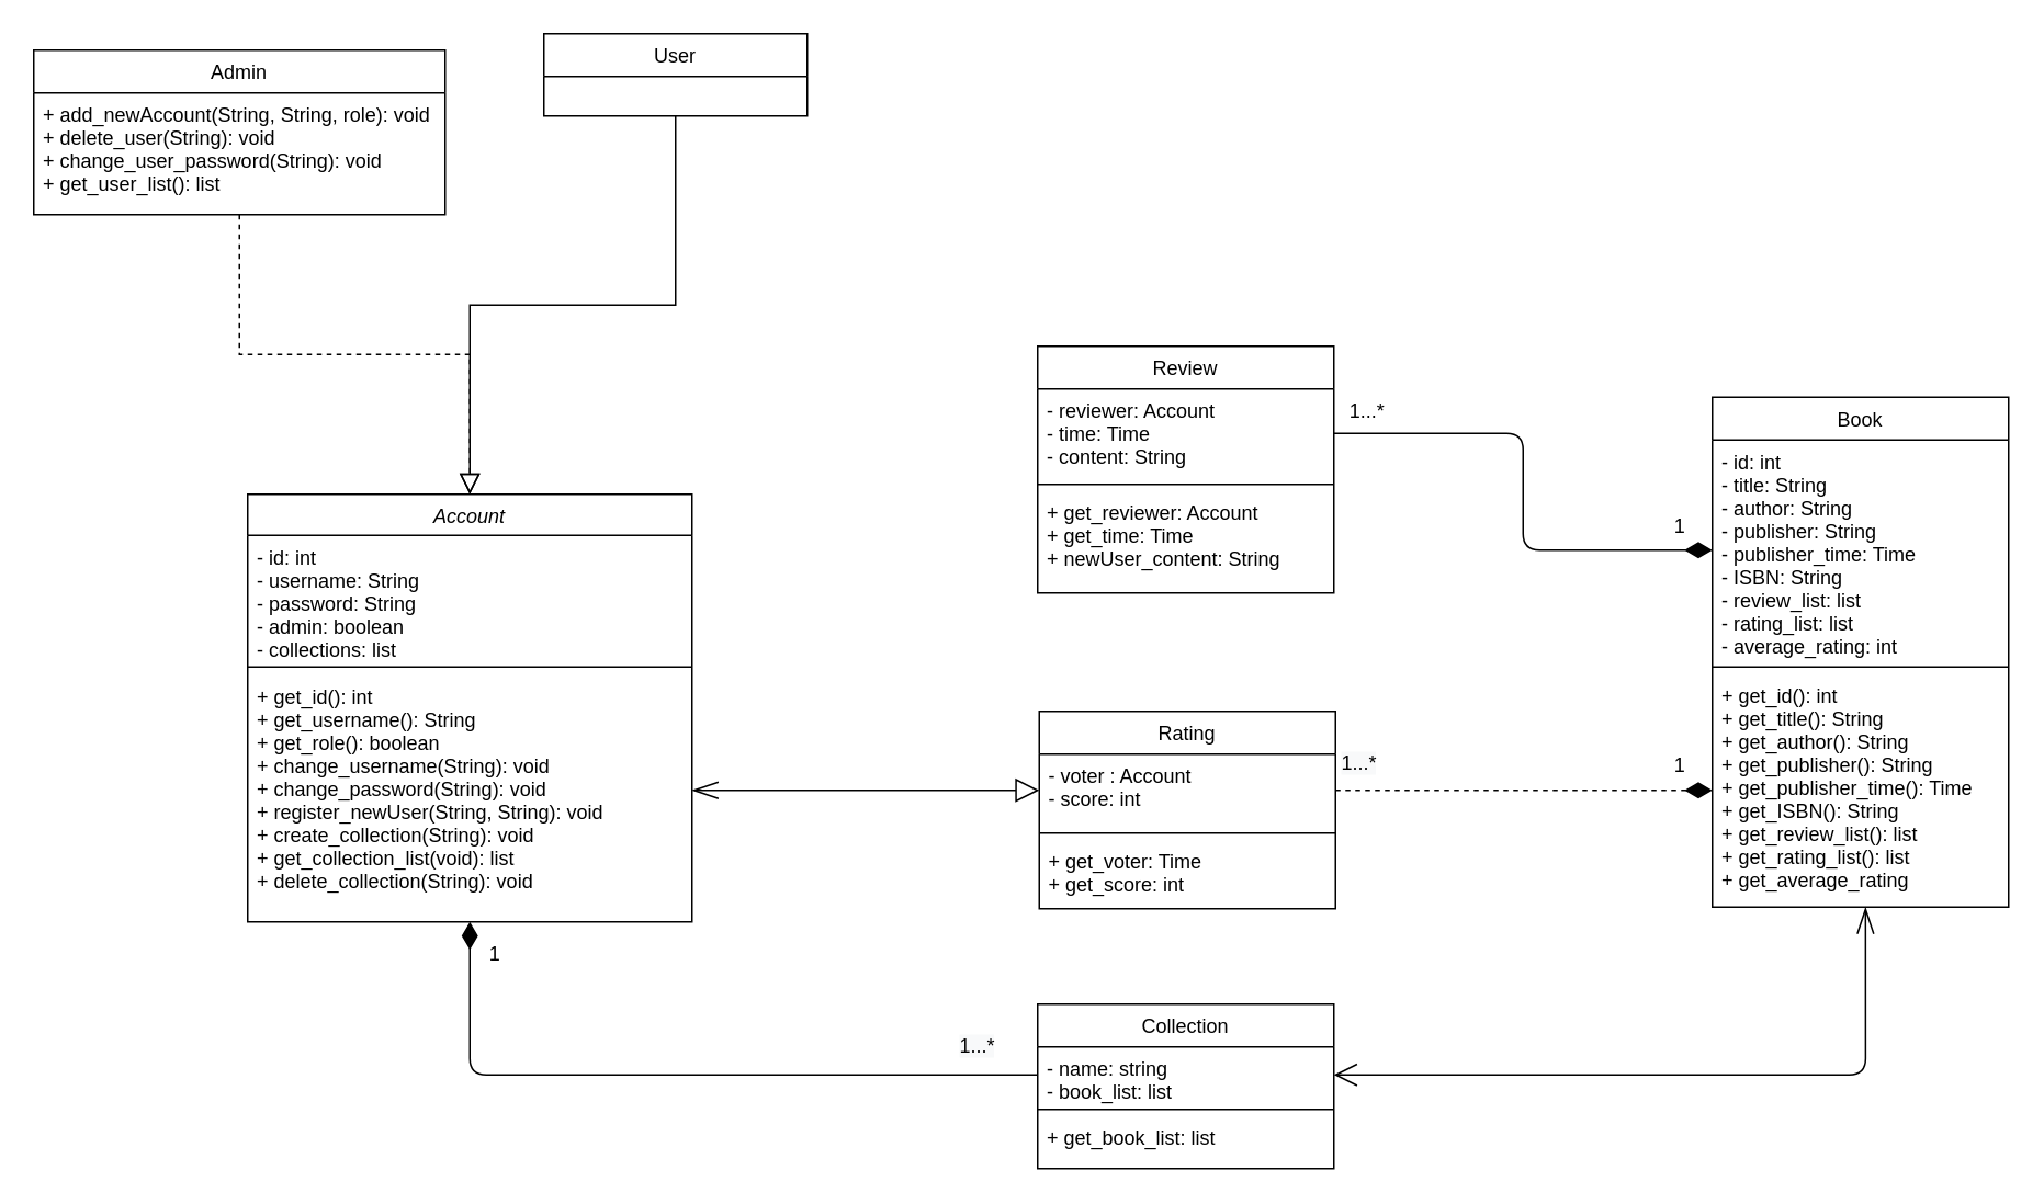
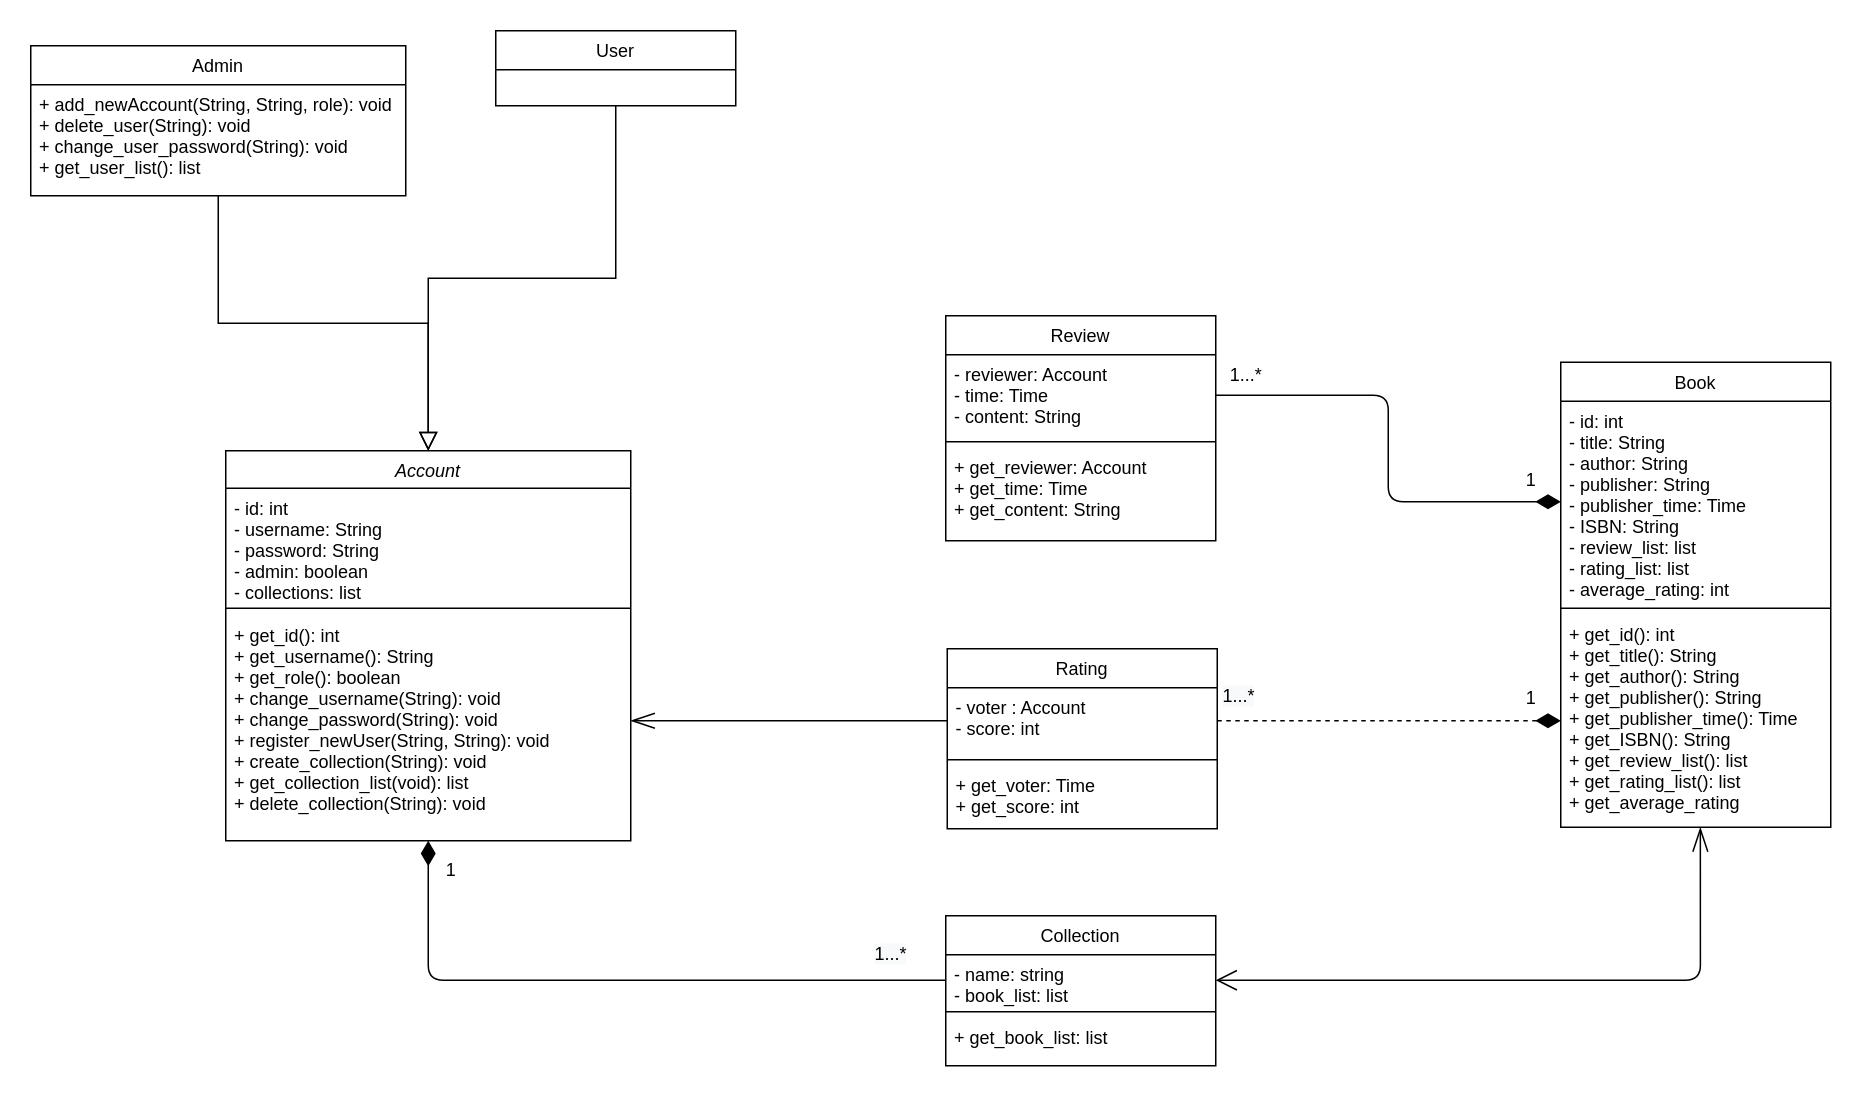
  <mxCell id="0" />
  <mxCell id="1" parent="0" />
- <mxCell id="2" value="" style="endArrow=block;endSize=10;endFill=0;shadow=0;strokeWidth=1;rounded=0;edgeStyle=elbowEdgeStyle;elbow=vertical;dashed=1;" parent="1" source="16" target="10" edge="1"><mxGeometry width="160" relative="1" as="geometry"><mxPoint x="130" y="463" as="sourcePoint" /><mxPoint x="130" y="463" as="targetPoint" /></mxGeometry></mxCell>
+ <mxCell id="2" value="" style="endArrow=block;endSize=10;endFill=0;shadow=0;strokeWidth=1;rounded=0;edgeStyle=elbowEdgeStyle;elbow=vertical;" parent="1" source="16" target="10" edge="1"><mxGeometry width="160" relative="1" as="geometry"><mxPoint x="130" y="463" as="sourcePoint" /><mxPoint x="130" y="463" as="targetPoint" /></mxGeometry></mxCell>
  <mxCell id="3" value="" style="endArrow=block;endSize=10;endFill=0;shadow=0;strokeWidth=1;rounded=0;edgeStyle=elbowEdgeStyle;elbow=vertical;" parent="1" source="15" target="10" edge="1"><mxGeometry width="160" relative="1" as="geometry"><mxPoint x="140" y="633" as="sourcePoint" /><mxPoint x="240" y="531" as="targetPoint" /></mxGeometry></mxCell>
  <mxCell id="4" value="" style="endArrow=none;html=1;endSize=12;startArrow=diamondThin;startSize=14;startFill=1;edgeStyle=orthogonalEdgeStyle;align=left;verticalAlign=bottom;exitX=0;exitY=0.5;exitDx=0;exitDy=0;entryX=1;entryY=0.5;entryDx=0;entryDy=0;endFill=0;" edge="1" parent="1" source="32" target="7"><mxGeometry x="-1" y="3" relative="1" as="geometry"><mxPoint x="890" y="370" as="sourcePoint" /><mxPoint x="920" y="250" as="targetPoint" /></mxGeometry></mxCell>
  <mxCell id="5" value="" style="endArrow=none;html=1;endSize=12;startArrow=diamondThin;startSize=14;startFill=1;edgeStyle=orthogonalEdgeStyle;align=left;verticalAlign=bottom;exitX=0;exitY=0.5;exitDx=0;exitDy=0;entryX=1;entryY=0.5;entryDx=0;entryDy=0;endFill=0;dashed=1;" edge="1" parent="1" source="34" target="28"><mxGeometry x="-1" y="3" relative="1" as="geometry"><mxPoint x="1000" y="303" as="sourcePoint" /><mxPoint x="830" y="273" as="targetPoint" /></mxGeometry></mxCell>
  <mxCell id="6" value="Review" style="swimlane;fontStyle=0;align=center;verticalAlign=top;childLayout=stackLayout;horizontal=1;startSize=26;horizontalStack=0;resizeParent=1;resizeLast=0;collapsible=1;marginBottom=0;rounded=0;shadow=0;strokeWidth=1;" vertex="1" parent="1"><mxGeometry x="630" y="210" width="180" height="150" as="geometry"><mxRectangle x="550" y="140" width="160" height="26" as="alternateBounds" /></mxGeometry></mxCell>
  <mxCell id="7" value="- reviewer: Account&#10;- time: Time&#10;- content: String" style="text;align=left;verticalAlign=top;spacingLeft=4;spacingRight=4;overflow=hidden;rotatable=0;points=[[0,0.5],[1,0.5]];portConstraint=eastwest;" vertex="1" parent="6"><mxGeometry y="26" width="180" height="54" as="geometry" /></mxCell>
  <mxCell id="8" value="" style="line;html=1;strokeWidth=1;align=left;verticalAlign=middle;spacingTop=-1;spacingLeft=3;spacingRight=3;rotatable=0;labelPosition=right;points=[];portConstraint=eastwest;" vertex="1" parent="6"><mxGeometry y="80" width="180" height="8" as="geometry" /></mxCell>
- <mxCell id="9" value="+ get_reviewer: Account&#10;+ get_time: Time&#10;+ newUser_content: String" style="text;align=left;verticalAlign=top;spacingLeft=4;spacingRight=4;overflow=hidden;rotatable=0;points=[[0,0.5],[1,0.5]];portConstraint=eastwest;" vertex="1" parent="6"><mxGeometry y="88" width="180" height="62" as="geometry" /></mxCell>
+ <mxCell id="9" value="+ get_reviewer: Account&#10;+ get_time: Time&#10;+ get_content: String" style="text;align=left;verticalAlign=top;spacingLeft=4;spacingRight=4;overflow=hidden;rotatable=0;points=[[0,0.5],[1,0.5]];portConstraint=eastwest;" vertex="1" parent="6"><mxGeometry y="88" width="180" height="62" as="geometry" /></mxCell>
  <mxCell id="10" value="Account" style="swimlane;fontStyle=2;align=center;verticalAlign=top;childLayout=stackLayout;horizontal=1;startSize=25;horizontalStack=0;resizeParent=1;resizeLast=0;collapsible=1;marginBottom=0;rounded=0;shadow=0;strokeWidth=1;" parent="1" vertex="1"><mxGeometry x="150" y="300" width="270" height="260" as="geometry"><mxRectangle x="230" y="140" width="160" height="26" as="alternateBounds" /></mxGeometry></mxCell>
  <mxCell id="11" value="- id: int&#10;- username: String&#10;- password: String&#10;- admin: boolean&#10;- collections: list" style="text;align=left;verticalAlign=top;spacingLeft=4;spacingRight=4;overflow=hidden;rotatable=0;points=[[0,0.5],[1,0.5]];portConstraint=eastwest;" parent="10" vertex="1"><mxGeometry y="25" width="270" height="75" as="geometry" /></mxCell>
  <mxCell id="12" value="" style="line;html=1;strokeWidth=1;align=left;verticalAlign=middle;spacingTop=-1;spacingLeft=3;spacingRight=3;rotatable=0;labelPosition=right;points=[];portConstraint=eastwest;" parent="10" vertex="1"><mxGeometry y="100" width="270" height="10" as="geometry" /></mxCell>
  <mxCell id="13" value="+ get_id(): int&#10;+ get_username(): String&#10;+ get_role(): boolean&#10;+ change_username(String): void&#10;+ change_password(String): void&#10;+ register_newUser(String, String): void&#10;+ create_collection(String): void&#10;+ get_collection_list(void): list&#10;+ delete_collection(String): void" style="text;align=left;verticalAlign=top;spacingLeft=4;spacingRight=4;overflow=hidden;rotatable=0;points=[[0,0.5],[1,0.5]];portConstraint=eastwest;" parent="10" vertex="1"><mxGeometry y="110" width="270" height="140" as="geometry" /></mxCell>
- <mxCell id="14" value="" style="endArrow=block;html=1;endSize=12;startArrow=openThin;startSize=14;startFill=0;edgeStyle=orthogonalEdgeStyle;align=left;verticalAlign=bottom;exitX=1;exitY=0.5;exitDx=0;exitDy=0;entryX=0;entryY=0.5;entryDx=0;entryDy=0;endFill=0;" edge="1" parent="1" source="13" target="28"><mxGeometry x="-1" y="3" relative="1" as="geometry"><mxPoint x="430" y="367.5" as="sourcePoint" /><mxPoint x="640" y="273" as="targetPoint" /></mxGeometry></mxCell>
+ <mxCell id="14" value="" style="endArrow=none;html=1;endSize=12;startArrow=openThin;startSize=14;startFill=0;edgeStyle=orthogonalEdgeStyle;align=left;verticalAlign=bottom;exitX=1;exitY=0.5;exitDx=0;exitDy=0;entryX=0;entryY=0.5;entryDx=0;entryDy=0;endFill=0;" edge="1" parent="1" source="13" target="28"><mxGeometry x="-1" y="3" relative="1" as="geometry"><mxPoint x="430" y="367.5" as="sourcePoint" /><mxPoint x="640" y="273" as="targetPoint" /></mxGeometry></mxCell>
  <mxCell id="15" value="User" style="swimlane;fontStyle=0;align=center;verticalAlign=top;childLayout=stackLayout;horizontal=1;startSize=26;horizontalStack=0;resizeParent=1;resizeLast=0;collapsible=1;marginBottom=0;rounded=0;shadow=0;strokeWidth=1;" parent="1" vertex="1"><mxGeometry x="330" y="20" width="160" height="50" as="geometry"><mxRectangle x="340" y="380" width="170" height="26" as="alternateBounds" /></mxGeometry></mxCell>
  <mxCell id="16" value="Admin" style="swimlane;fontStyle=0;align=center;verticalAlign=top;childLayout=stackLayout;horizontal=1;startSize=26;horizontalStack=0;resizeParent=1;resizeLast=0;collapsible=1;marginBottom=0;rounded=0;shadow=0;strokeWidth=1;" parent="1" vertex="1"><mxGeometry x="20" y="30" width="250" height="100" as="geometry"><mxRectangle x="130" y="380" width="160" height="26" as="alternateBounds" /></mxGeometry></mxCell>
  <mxCell id="17" value="" style="line;html=1;strokeWidth=1;align=left;verticalAlign=middle;spacingTop=-1;spacingLeft=3;spacingRight=3;rotatable=0;labelPosition=right;points=[];portConstraint=eastwest;" parent="16" vertex="1"><mxGeometry y="26" width="250" as="geometry" /></mxCell>
  <mxCell id="18" value="+ add_newAccount(String, String, role): void&#10;+ delete_user(String): void&#10;+ change_user_password(String): void&#10;+ get_user_list(): list&#10;&#10;" style="text;align=left;verticalAlign=top;spacingLeft=4;spacingRight=4;overflow=hidden;rotatable=0;points=[[0,0.5],[1,0.5]];portConstraint=eastwest;fontStyle=0" parent="16" vertex="1"><mxGeometry y="26" width="250" height="74" as="geometry" /></mxCell>
  <mxCell id="19" value="" style="endArrow=none;html=1;endSize=12;startArrow=diamondThin;startSize=14;startFill=1;edgeStyle=orthogonalEdgeStyle;align=left;verticalAlign=bottom;exitX=0.5;exitY=1;exitDx=0;exitDy=0;entryX=0;entryY=0.5;entryDx=0;entryDy=0;endFill=0;" edge="1" parent="1" source="10" target="36"><mxGeometry x="-1" y="3" relative="1" as="geometry"><mxPoint x="500" y="610" as="sourcePoint" /><mxPoint x="320" y="610" as="targetPoint" /></mxGeometry></mxCell>
  <mxCell id="20" value="" style="endArrow=open;html=1;endSize=12;startArrow=openThin;startSize=14;startFill=0;edgeStyle=orthogonalEdgeStyle;align=left;verticalAlign=bottom;entryX=1;entryY=0.5;entryDx=0;entryDy=0;endFill=0;exitX=0.517;exitY=1.001;exitDx=0;exitDy=0;exitPerimeter=0;targetPerimeterSpacing=0;" edge="1" parent="1" source="34" target="36"><mxGeometry x="-1" y="3" relative="1" as="geometry"><mxPoint x="1040" y="560" as="sourcePoint" /><mxPoint x="1120" y="660" as="targetPoint" /></mxGeometry></mxCell>
  <mxCell id="21" value="1...*" style="text;html=1;align=center;verticalAlign=middle;resizable=0;points=[];autosize=1;" vertex="1" parent="1"><mxGeometry x="810" y="240" width="40" height="20" as="geometry" /></mxCell>
  <mxCell id="22" value="1" style="text;html=1;align=center;verticalAlign=middle;resizable=0;points=[];autosize=1;" vertex="1" parent="1"><mxGeometry x="1010" y="310" width="20" height="20" as="geometry" /></mxCell>
  <mxCell id="23" value="&lt;meta charset=&quot;utf-8&quot; style=&quot;&quot;&gt;&lt;span style=&quot;font-family: Helvetica; font-size: 12px; font-style: normal; font-variant-ligatures: normal; font-variant-caps: normal; font-weight: 400; letter-spacing: normal; orphans: 2; text-align: center; text-indent: 0px; text-transform: none; widows: 2; word-spacing: 0px; -webkit-text-stroke-width: 0px; background-color: rgb(248, 249, 250); text-decoration-style: initial; text-decoration-color: initial; float: none; display: inline !important;&quot;&gt;1...*&lt;/span&gt;" style="text;whiteSpace=wrap;html=1;" vertex="1" parent="1"><mxGeometry x="813" y="450" width="50" height="30" as="geometry" /></mxCell>
  <mxCell id="24" value="1" style="text;html=1;align=center;verticalAlign=middle;resizable=0;points=[];autosize=1;" vertex="1" parent="1"><mxGeometry x="1010" y="455" width="20" height="20" as="geometry" /></mxCell>
  <mxCell id="25" value="&lt;meta charset=&quot;utf-8&quot; style=&quot;&quot;&gt;&lt;span style=&quot;font-family: Helvetica; font-size: 12px; font-style: normal; font-variant-ligatures: normal; font-variant-caps: normal; font-weight: 400; letter-spacing: normal; orphans: 2; text-align: center; text-indent: 0px; text-transform: none; widows: 2; word-spacing: 0px; -webkit-text-stroke-width: 0px; background-color: rgb(248, 249, 250); text-decoration-style: initial; text-decoration-color: initial; float: none; display: inline !important;&quot;&gt;1...*&lt;/span&gt;" style="text;whiteSpace=wrap;html=1;" vertex="1" parent="1"><mxGeometry x="581" y="622" width="50" height="30" as="geometry" /></mxCell>
  <mxCell id="26" value="1" style="text;html=1;align=center;verticalAlign=middle;resizable=0;points=[];autosize=1;" vertex="1" parent="1"><mxGeometry x="290" y="570" width="20" height="20" as="geometry" /></mxCell>
  <mxCell id="27" value="Rating" style="swimlane;fontStyle=0;align=center;verticalAlign=top;childLayout=stackLayout;horizontal=1;startSize=26;horizontalStack=0;resizeParent=1;resizeLast=0;collapsible=1;marginBottom=0;rounded=0;shadow=0;strokeWidth=1;" vertex="1" parent="1"><mxGeometry x="631" y="432" width="180" height="120" as="geometry"><mxRectangle x="550" y="140" width="160" height="26" as="alternateBounds" /></mxGeometry></mxCell>
  <mxCell id="28" value="- voter : Account&#10;- score: int" style="text;align=left;verticalAlign=top;spacingLeft=4;spacingRight=4;overflow=hidden;rotatable=0;points=[[0,0.5],[1,0.5]];portConstraint=eastwest;" vertex="1" parent="27"><mxGeometry y="26" width="180" height="44" as="geometry" /></mxCell>
  <mxCell id="29" value="" style="line;html=1;strokeWidth=1;align=left;verticalAlign=middle;spacingTop=-1;spacingLeft=3;spacingRight=3;rotatable=0;labelPosition=right;points=[];portConstraint=eastwest;" vertex="1" parent="27"><mxGeometry y="70" width="180" height="8" as="geometry" /></mxCell>
  <mxCell id="30" value="+ get_voter: Time&#10;+ get_score: int" style="text;align=left;verticalAlign=top;spacingLeft=4;spacingRight=4;overflow=hidden;rotatable=0;points=[[0,0.5],[1,0.5]];portConstraint=eastwest;" vertex="1" parent="27"><mxGeometry y="78" width="180" height="42" as="geometry" /></mxCell>
  <mxCell id="31" value="Book" style="swimlane;fontStyle=0;align=center;verticalAlign=top;childLayout=stackLayout;horizontal=1;startSize=26;horizontalStack=0;resizeParent=1;resizeLast=0;collapsible=1;marginBottom=0;rounded=0;shadow=0;strokeWidth=1;" parent="1" vertex="1"><mxGeometry x="1040" y="241" width="180" height="310" as="geometry"><mxRectangle x="550" y="140" width="160" height="26" as="alternateBounds" /></mxGeometry></mxCell>
  <mxCell id="32" value="- id: int&#10;- title: String&#10;- author: String&#10;- publisher: String&#10;- publisher_time: Time&#10;- ISBN: String&#10;- review_list: list&#10;- rating_list: list&#10;- average_rating: int" style="text;align=left;verticalAlign=top;spacingLeft=4;spacingRight=4;overflow=hidden;rotatable=0;points=[[0,0.5],[1,0.5]];portConstraint=eastwest;" parent="31" vertex="1"><mxGeometry y="26" width="180" height="134" as="geometry" /></mxCell>
  <mxCell id="33" value="" style="line;html=1;strokeWidth=1;align=left;verticalAlign=middle;spacingTop=-1;spacingLeft=3;spacingRight=3;rotatable=0;labelPosition=right;points=[];portConstraint=eastwest;" parent="31" vertex="1"><mxGeometry y="160" width="180" height="8" as="geometry" /></mxCell>
  <mxCell id="34" value="+ get_id(): int&#10;+ get_title(): String&#10;+ get_author(): String&#10;+ get_publisher(): String&#10;+ get_publisher_time(): Time&#10;+ get_ISBN(): String&#10;+ get_review_list(): list&#10;+ get_rating_list(): list&#10;+ get_average_rating" style="text;align=left;verticalAlign=top;spacingLeft=4;spacingRight=4;overflow=hidden;rotatable=0;points=[[0,0.5],[1,0.5]];portConstraint=eastwest;" parent="31" vertex="1"><mxGeometry y="168" width="180" height="142" as="geometry" /></mxCell>
  <mxCell id="35" value="Collection&#10;" style="swimlane;fontStyle=0;align=center;verticalAlign=top;childLayout=stackLayout;horizontal=1;startSize=26;horizontalStack=0;resizeParent=1;resizeLast=0;collapsible=1;marginBottom=0;rounded=0;shadow=0;strokeWidth=1;" vertex="1" parent="1"><mxGeometry x="630" y="610" width="180" height="100" as="geometry"><mxRectangle x="550" y="140" width="160" height="26" as="alternateBounds" /></mxGeometry></mxCell>
  <mxCell id="36" value="- name: string&#10;- book_list: list" style="text;align=left;verticalAlign=top;spacingLeft=4;spacingRight=4;overflow=hidden;rotatable=0;points=[[0,0.5],[1,0.5]];portConstraint=eastwest;" vertex="1" parent="35"><mxGeometry y="26" width="180" height="34" as="geometry" /></mxCell>
  <mxCell id="37" value="" style="line;html=1;strokeWidth=1;align=left;verticalAlign=middle;spacingTop=-1;spacingLeft=3;spacingRight=3;rotatable=0;labelPosition=right;points=[];portConstraint=eastwest;" vertex="1" parent="35"><mxGeometry y="60" width="180" height="8" as="geometry" /></mxCell>
  <mxCell id="38" value="+ get_book_list: list" style="text;align=left;verticalAlign=top;spacingLeft=4;spacingRight=4;overflow=hidden;rotatable=0;points=[[0,0.5],[1,0.5]];portConstraint=eastwest;" vertex="1" parent="35"><mxGeometry y="68" width="180" height="22" as="geometry" /></mxCell>
